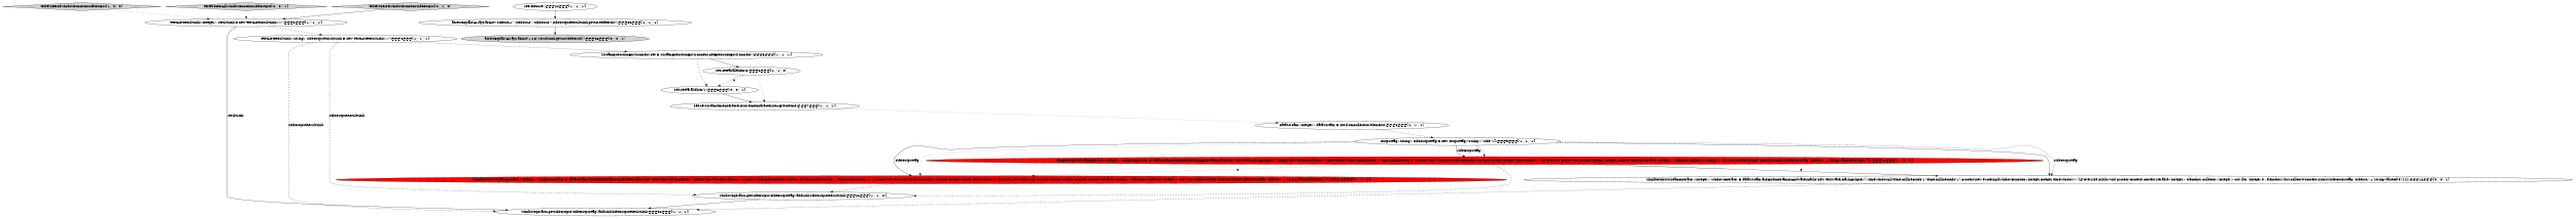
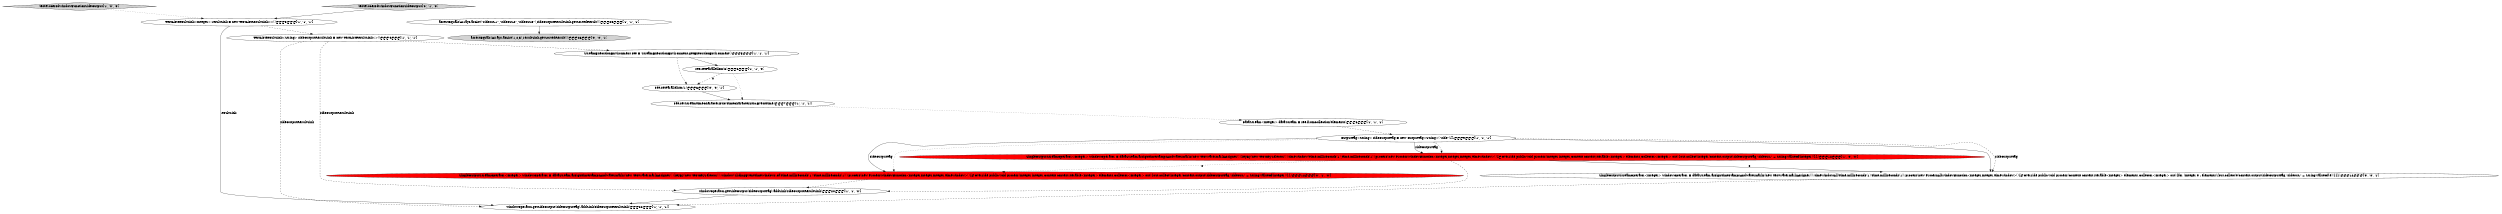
  digraph {
    node [fillcolor=white shape=ellipse style=filled]
    edge [style=dashed]
    n1 [label="windowOperator.getSideOutput(sideOutputTag).addSink(sideOutputResultSink)@@@20@@@['1', '1', '0']"]
    n2 [label="windowOperator.getSideOutput(sideOutputTag).addSink(sideOutputResultSink)@@@22@@@['1', '1', '1']"]
    n3 [label="see.setParallelism(3)@@@6@@@['1', '1', '0']"]
    n4 [label="see.setStreamTimeCharacteristic(TimeCharacteristic.EventTime)@@@7@@@['1', '1', '1']"]
    n5 [label="see.setParallelism(1)@@@6@@@['0', '0', '1']"]
    n6 [label="DataStream<Integer> dataStream = see.fromCollection(elements)@@@8@@@['1', '1', '1']"]
    n7 [label="assertEquals(Arrays.asList(\"sideout-1\",\"sideout-2\",\"sideout-5\"),sideOutputResultSink.getSortedResult())@@@25@@@['1', '1', '1']"]
    n8 [fillcolor=lightgray label="assertEquals(Arrays.asList(1,2,5),resultSink.getSortedResult())@@@26@@@['0', '0', '1']"]
    n9 [fillcolor=lightgray label="testProcessdWindowFunctionSideOutput['1', '0', '0']" shape=diamond]
    n10 [label="TestListResultSink<Integer> resultSink = new TestListResultSink<>()@@@3@@@['1', '1', '1']"]
    n11 [label="TestListResultSink<String> sideOutputResultSink = new TestListResultSink<>()@@@4@@@['1', '1', '1']"]
-   n12 [label="see.execute()@@@24@@@['1', '1', '1']"]
    n13 [label="OutputTag<String> sideOutputTag = new OutputTag<String>(\"side\"){}@@@9@@@['1', '1', '1']"]
    n14 [label="SingleOutputStreamOperator<Integer> windowOperator = dataStream.assignTimestampsAndWatermarks(new TestWatermarkAssigner()).timeWindowAll(Time.milliseconds(1),Time.milliseconds(1)).process(new ProcessAllWindowFunction<Integer,Integer,TimeWindow>(){@Override public void process(Context context,Iterable<Integer> elements,Collector<Integer> out){for (Integer e : elements){out.collect(e)context.output(sideOutputTag,\"sideout-\" + String.valueOf(e))}}})@@@12@@@['0', '0', '1']"]
    n15 [fillcolor=red label="SingleOutputStreamOperator<Integer> windowOperator = dataStream.assignTimestampsAndWatermarks(new TestWatermarkAssigner()).keyBy(new TestKeySelector()).timeWindow(Time.milliseconds(1),Time.milliseconds(1)).process(new ProcessWindowFunction<Integer,Integer,Integer,TimeWindow>(){@Override public void process(Integer integer,Context context,Iterable<Integer> elements,Collector<Integer> out){out.collect(integer)context.output(sideOutputTag,\"sideout-\" + String.valueOf(integer))}})@@@12@@@['1', '0', '0']"]
    n16 [fillcolor=red label="SingleOutputStreamOperator<Integer> windowOperator = dataStream.assignTimestampsAndWatermarks(new TestWatermarkAssigner()).keyBy(new TestKeySelector()).window(SlidingEventTimeWindows.of(Time.milliseconds(1),Time.milliseconds(1))).process(new ProcessWindowFunction<Integer,Integer,Integer,TimeWindow>(){@Override public void process(Integer integer,Context context,Iterable<Integer> elements,Collector<Integer> out){out.collect(integer)context.output(sideOutputTag,\"sideout-\" + String.valueOf(integer))}})@@@12@@@['0', '1', '0']"]
-   n17 [fillcolor=lightgray label="testProcessAllWindowFunctionSideOutput['0', '0', '1']" shape=diamond]
    n18 [label="StreamExecutionEnvironment see = StreamExecutionEnvironment.getExecutionEnvironment()@@@5@@@['1', '1', '1']"]
    n19 [fillcolor=lightgray label="testProcessdWindowFunctionSideOutput['0', '1', '0']" shape=diamond]
    n1 -> n2 [style=solid]
    n3 -> n4 [style=dotted]
    n3 -> n5 [label=0]
    n4 -> n6 [style=dotted]
    n5 -> n4 [style=solid]
    n6 -> n13
    n7 -> n8 [style=solid]
    n9 -> n10 [style=dotted]
    n10 -> n2 [label=resultSink style=solid]
    n10 -> n11
    n11 -> n1 [label=sideOutputResultSink]
    n11 -> n2 [label=sideOutputResultSink]
    n11 -> n18
-   n12 -> n7 [style=solid]
    n13 -> n14 [style=solid]
    n13 -> n14 [label=sideOutputTag]
    n13 -> n15
    n13 -> n15 [label=sideOutputTag style=solid]
    n13 -> n16 [style=dotted]
    n13 -> n16 [label=sideOutputTag style=solid]
    n14 -> n2
    n15 -> n1
    n15 -> n14 [label=0 style=solid]
    n15 -> n16 [label=0 style=dotted]
    n16 -> n1
-   n17 -> n10 [style=dotted]
    n18 -> n3 [style=solid]
    n18 -> n5
    n19 -> n10 [style=solid]
  }
